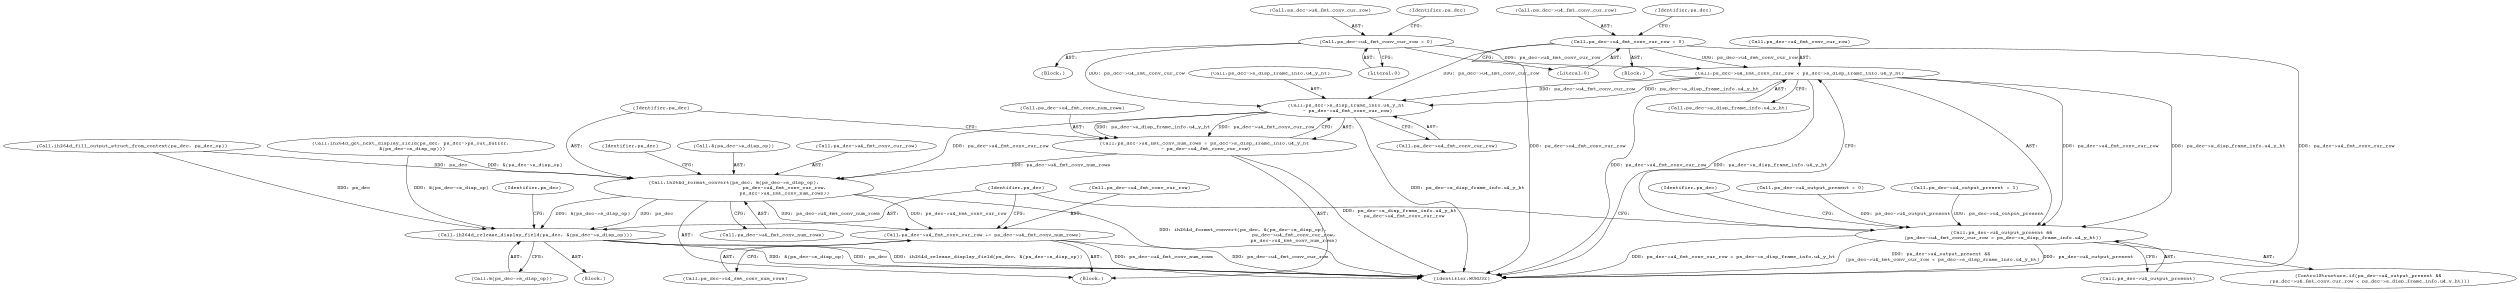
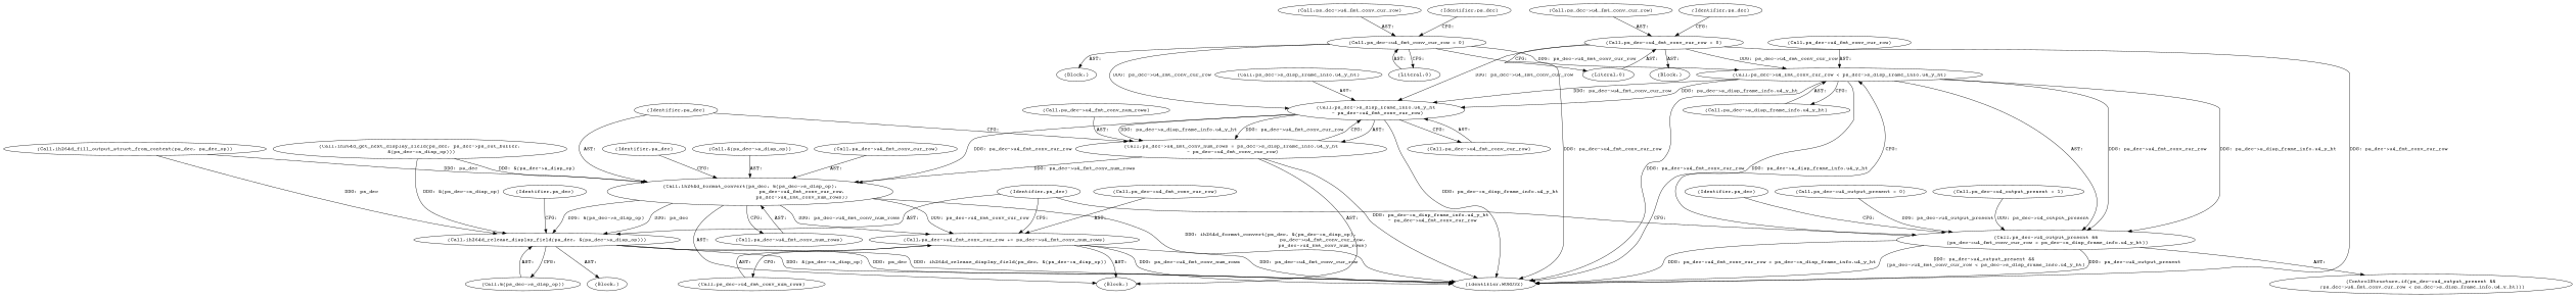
  digraph {
    fontname="Courier Prime"
    node [fontname="Courier Prime"]
    edge [fontname="Courier Prime"]
    n1 [label="(Call,ps_dec->u4_fmt_conv_cur_row < ps_dec->s_disp_frame_info.u4_y_ht)"]
    n2 [label="(Call,ps_dec->u4_output_present &&\n (ps_dec->u4_fmt_conv_cur_row < ps_dec->s_disp_frame_info.u4_y_ht))"]
    n3 [label="(Call,ps_dec->s_disp_frame_info.u4_y_ht\n - ps_dec->u4_fmt_conv_cur_row)"]
    n4 [label="(Identifier,WORD32)"]
    n5 [label="(Call,ps_dec->s_disp_frame_info.u4_y_ht)"]
    n6 [label="(ControlStructure,if(ps_dec->u4_output_present &&\n (ps_dec->u4_fmt_conv_cur_row < ps_dec->s_disp_frame_info.u4_y_ht)))"]
-   n7 [label="(Call,ps_dec->u4_output_present)"]
    n8 [label="(Call,ps_dec->u4_fmt_conv_num_rows = ps_dec->s_disp_frame_info.u4_y_ht\n - ps_dec->u4_fmt_conv_cur_row)"]
    n9 [label="(Call,ih264d_format_convert(ps_dec, &(ps_dec->s_disp_op),\n                                  ps_dec->u4_fmt_conv_cur_row,\n                                  ps_dec->u4_fmt_conv_num_rows))"]
    n10 [label="(Call,ps_dec->u4_fmt_conv_cur_row)"]
    n11 [label="(Call,ps_dec->u4_fmt_conv_cur_row = 0)"]
    n12 [label="(Block,)"]
    n13 [label="(Literal,0)"]
    n14 [label="(Call,ps_dec->u4_fmt_conv_cur_row = 0)"]
    n15 [label="(Literal,0)"]
    n16 [label="(Block,)"]
    n17 [label="(Block,)"]
    n18 [label="(Call,ps_dec->u4_fmt_conv_cur_row += ps_dec->u4_fmt_conv_num_rows)"]
    n19 [label="(Call,ih264d_release_display_field(ps_dec, &(ps_dec->s_disp_op)))"]
    n20 [label="(Call,ps_dec->u4_fmt_conv_num_rows)"]
    n21 [label="(Call,ps_dec->u4_fmt_conv_num_rows)"]
    n22 [label="(Call,&(ps_dec->s_disp_op))"]
    n23 [label="(Block,)"]
    n24 [label="(Identifier,ps_dec)"]
    n25 [label="(Identifier,ps_dec)"]
    n26 [label="(Call,ps_dec->u4_fmt_conv_cur_row)"]
    n27 [label="(Identifier,ps_dec)"]
    n28 [label="(Call,&(ps_dec->s_disp_op))"]
    n29 [label="(Call,ps_dec->u4_fmt_conv_cur_row)"]
    n30 [label="(Call,ps_dec->u4_fmt_conv_num_rows)"]
    n31 [label="(Call,ih264d_fill_output_struct_from_context(ps_dec, ps_dec_op))"]
    n32 [label="(Call,ps_dec->u4_fmt_conv_cur_row)"]
    n33 [label="(Call,ps_dec->u4_output_present = 0)"]
    n34 [label="(Call,ps_dec->u4_output_present = 1)"]
    n35 [label="(Call,ih264d_get_next_display_field(ps_dec, ps_dec->ps_out_buffer,\n &(ps_dec->s_disp_op)))"]
    n36 [label="(Call,ps_dec->u4_fmt_conv_cur_row)"]
    n37 [label="(Identifier,ps_dec)"]
    n38 [label="(Identifier,ps_dec)"]
    n39 [label="(Identifier,ps_dec)"]
    n40 [label="(Call,ps_dec->u4_fmt_conv_cur_row)"]
    n41 [label="(Identifier,ps_dec)"]
    n42 [label="(Call,ps_dec->s_disp_frame_info.u4_y_ht)"]
    n1 -> n2 [label="AST: "]
    n1 -> n2 [label="DDG: ps_dec->u4_fmt_conv_cur_row"]
    n1 -> n2 [label="DDG: ps_dec->s_disp_frame_info.u4_y_ht"]
    n1 -> n3 [label="DDG: ps_dec->s_disp_frame_info.u4_y_ht"]
    n1 -> n3 [label="DDG: ps_dec->u4_fmt_conv_cur_row"]
    n1 -> n4 [label="DDG: ps_dec->u4_fmt_conv_cur_row"]
    n1 -> n4 [label="DDG: ps_dec->s_disp_frame_info.u4_y_ht"]
    n1 -> n5 [label="CFG: "]
    n2 -> n1 [label="CFG: "]
    n2 -> n4 [label="DDG: ps_dec->u4_output_present"]
    n2 -> n4 [label="DDG: ps_dec->u4_fmt_conv_cur_row < ps_dec->s_disp_frame_info.u4_y_ht"]
    n2 -> n4 [label="DDG: ps_dec->u4_output_present &&\n (ps_dec->u4_fmt_conv_cur_row < ps_dec->s_disp_frame_info.u4_y_ht)"]
    n2 -> n6 [label="AST: "]
-   n2 -> n7 [label="CFG: "]
    n3 -> n4 [label="DDG: ps_dec->s_disp_frame_info.u4_y_ht"]
    n3 -> n8 [label="AST: "]
    n3 -> n8 [label="DDG: ps_dec->s_disp_frame_info.u4_y_ht"]
    n3 -> n8 [label="DDG: ps_dec->u4_fmt_conv_cur_row"]
    n3 -> n9 [label="DDG: ps_dec->u4_fmt_conv_cur_row"]
    n3 -> n10 [label="CFG: "]
    n5 -> n1 [label="AST: "]
-   n7 -> n2 [label="AST: "]
    n8 -> n3 [label="CFG: "]
    n8 -> n4 [label="DDG: ps_dec->s_disp_frame_info.u4_y_ht\n - ps_dec->u4_fmt_conv_cur_row"]
    n8 -> n9 [label="DDG: ps_dec->u4_fmt_conv_num_rows"]
    n8 -> n17 [label="AST: "]
    n9 -> n4 [label="DDG: ih264d_format_convert(ps_dec, &(ps_dec->s_disp_op),\n                                  ps_dec->u4_fmt_conv_cur_row,\n                                  ps_dec->u4_fmt_conv_num_rows)"]
    n9 -> n17 [label="AST: "]
    n9 -> n18 [label="DDG: ps_dec->u4_fmt_conv_num_rows"]
    n9 -> n18 [label="DDG: ps_dec->u4_fmt_conv_cur_row"]
    n9 -> n19 [label="DDG: ps_dec"]
    n9 -> n19 [label="DDG: &(ps_dec->s_disp_op)"]
    n9 -> n20 [label="CFG: "]
    n10 -> n3 [label="AST: "]
    n11 -> n1 [label="DDG: ps_dec->u4_fmt_conv_cur_row"]
    n11 -> n3 [label="DDG: ps_dec->u4_fmt_conv_cur_row"]
    n11 -> n4 [label="DDG: ps_dec->u4_fmt_conv_cur_row"]
    n11 -> n12 [label="AST: "]
    n11 -> n13 [label="CFG: "]
    n13 -> n11 [label="AST: "]
    n14 -> n1 [label="DDG: ps_dec->u4_fmt_conv_cur_row"]
    n14 -> n3 [label="DDG: ps_dec->u4_fmt_conv_cur_row"]
    n14 -> n4 [label="DDG: ps_dec->u4_fmt_conv_cur_row"]
    n14 -> n15 [label="CFG: "]
    n14 -> n16 [label="AST: "]
    n15 -> n14 [label="AST: "]
    n18 -> n4 [label="DDG: ps_dec->u4_fmt_conv_cur_row"]
    n18 -> n4 [label="DDG: ps_dec->u4_fmt_conv_num_rows"]
    n18 -> n17 [label="AST: "]
    n18 -> n21 [label="CFG: "]
    n19 -> n4 [label="DDG: ps_dec"]
    n19 -> n4 [label="DDG: ih264d_release_display_field(ps_dec, &(ps_dec->s_disp_op))"]
    n19 -> n4 [label="DDG: &(ps_dec->s_disp_op)"]
    n19 -> n22 [label="CFG: "]
    n19 -> n23 [label="AST: "]
    n20 -> n9 [label="AST: "]
    n21 -> n18 [label="AST: "]
    n22 -> n19 [label="AST: "]
    n24 -> n2 [label="CFG: "]
    n25 -> n8 [label="CFG: "]
    n25 -> n9 [label="AST: "]
    n26 -> n14 [label="AST: "]
    n27 -> n14 [label="CFG: "]
    n28 -> n9 [label="AST: "]
    n29 -> n18 [label="AST: "]
    n30 -> n8 [label="AST: "]
    n31 -> n9 [label="DDG: ps_dec"]
    n31 -> n19 [label="DDG: ps_dec"]
    n32 -> n11 [label="AST: "]
    n33 -> n2 [label="DDG: ps_dec->u4_output_present"]
    n34 -> n2 [label="DDG: ps_dec->u4_output_present"]
    n35 -> n9 [label="DDG: &(ps_dec->s_disp_op)"]
    n35 -> n19 [label="DDG: &(ps_dec->s_disp_op)"]
    n36 -> n9 [label="AST: "]
    n37 -> n2 [label="CFG: "]
    n37 -> n18 [label="CFG: "]
    n37 -> n19 [label="AST: "]
    n38 -> n9 [label="CFG: "]
    n39 -> n11 [label="CFG: "]
    n40 -> n1 [label="AST: "]
    n41 -> n19 [label="CFG: "]
    n42 -> n3 [label="AST: "]
  }
